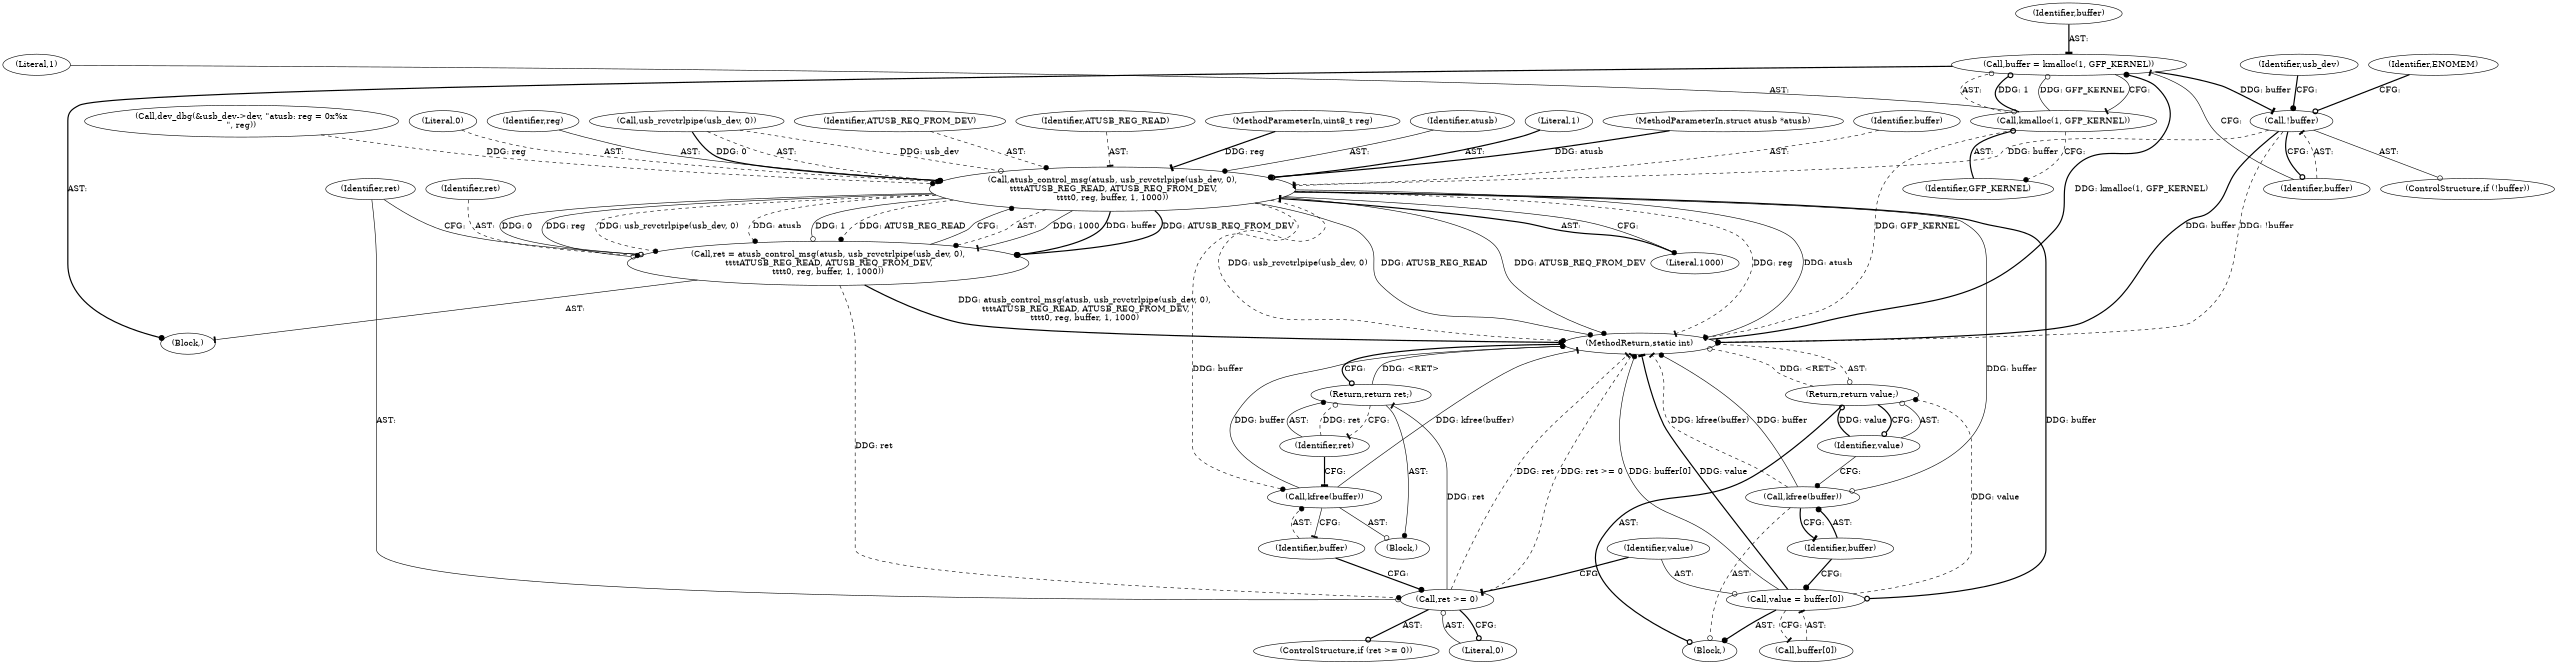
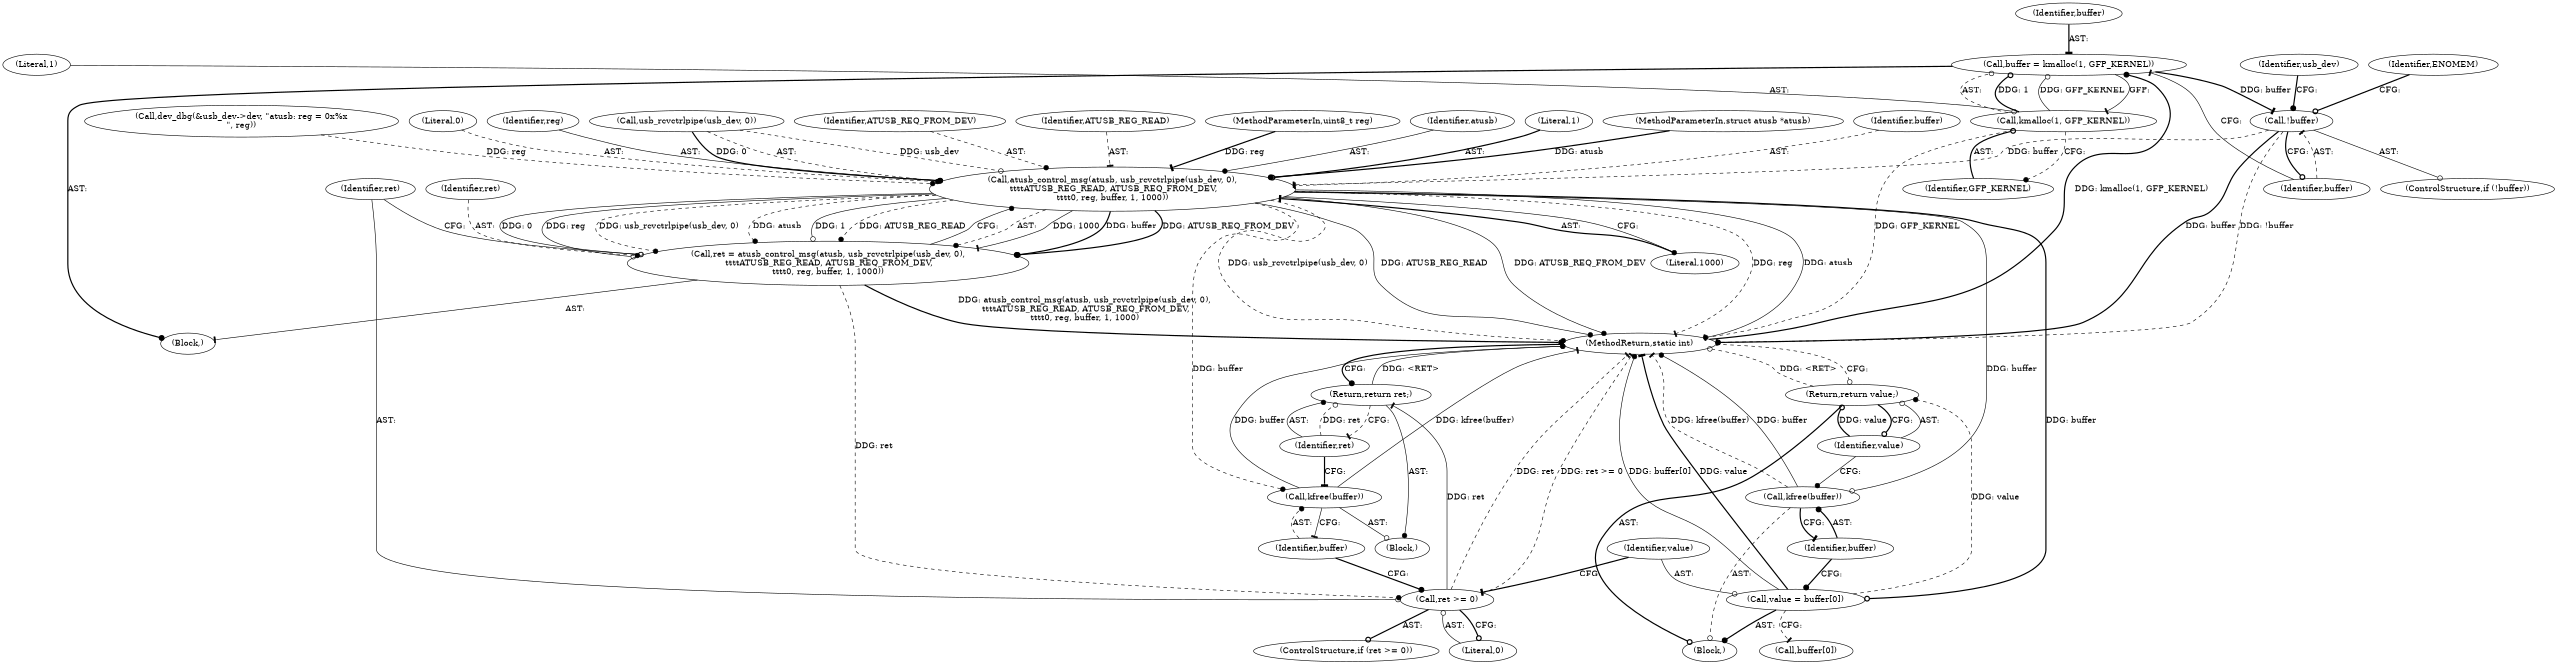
  digraph {
    edge [arrowhead=dot style=solid]
    n1 [label="(Call,buffer = kmalloc(1, GFP_KERNEL))"]
    n2 [label="(Call,kmalloc(1, GFP_KERNEL))"]
    n3 [label="(Call,!buffer)"]
    n4 [label="(Block,)"]
    n5 [label="(MethodReturn,static int)"]
    n6 [label="(Identifier,GFP_KERNEL)"]
    n7 [label="(Call,atusb_control_msg(atusb, usb_rcvctrlpipe(usb_dev, 0),\n \t\t\t\tATUSB_REG_READ, ATUSB_REQ_FROM_DEV,\n\t\t\t\t0, reg, buffer, 1, 1000))"]
    n8 [label="(Identifier,buffer)"]
    n9 [label="(ControlStructure,if (!buffer))"]
    n10 [label="(Return,return ret;)"]
    n11 [label="(Return,return value;)"]
    n12 [label="(Call,ret = atusb_control_msg(atusb, usb_rcvctrlpipe(usb_dev, 0),\n \t\t\t\tATUSB_REG_READ, ATUSB_REQ_FROM_DEV,\n\t\t\t\t0, reg, buffer, 1, 1000))"]
    n13 [label="(Call,value = buffer[0])"]
    n14 [label="(Call,kfree(buffer))"]
    n15 [label="(Call,kfree(buffer))"]
    n16 [label="(Literal,1000)"]
    n17 [label="(Call,ret >= 0)"]
    n18 [label="(Call,buffer[0])"]
    n19 [label="(Block,)"]
    n20 [label="(Identifier,buffer)"]
    n21 [label="(Block,)"]
    n22 [label="(Identifier,buffer)"]
    n23 [label="(Literal,0)"]
    n24 [label="(ControlStructure,if (ret >= 0))"]
    n25 [label="(Identifier,ret)"]
    n26 [label="(Identifier,value)"]
    n27 [label="(Identifier,buffer)"]
    n28 [label="(Identifier,atusb)"]
    n29 [label="(Literal,1)"]
    n30 [label="(Identifier,value)"]
    n31 [label="(Identifier,ENOMEM)"]
    n32 [label="(Literal,1)"]
    n33 [label="(Identifier,ret)"]
    n34 [label="(Identifier,usb_dev)"]
    n35 [label="(MethodParameterIn,struct atusb *atusb)"]
    n36 [label="(Identifier,buffer)"]
    n37 [label="(Call,dev_dbg(&usb_dev->dev, \"atusb: reg = 0x%x\n\", reg))"]
    n38 [label="(Identifier,ret)"]
    n39 [label="(Literal,0)"]
    n40 [label="(Identifier,reg)"]
    n41 [label="(Call,usb_rcvctrlpipe(usb_dev, 0))"]
    n42 [label="(Identifier,ATUSB_REQ_FROM_DEV)"]
    n43 [label="(Identifier,ATUSB_REG_READ)"]
    n44 [label="(MethodParameterIn,uint8_t reg)"]
-   n1 -> n2 [arrowhead=tee label="CFG: "]
+   n1 -> n2 [arrowhead=tee label="GFP: "]
    n1 -> n3 [arrowhead=tee label="DDG: buffer" style=bold]
    n1 -> n4 [label="AST: " style=bold]
    n2 -> n1 [arrowhead=odot label="AST: " style=dashed]
    n2 -> n1 [arrowhead=odot label="DDG: 1" style=bold]
    n2 -> n1 [arrowhead=odot label="DDG: GFP_KERNEL"]
    n2 -> n5 [label="DDG: GFP_KERNEL" style=dashed]
    n2 -> n6 [label="CFG: " style=dashed]
    n3 -> n5 [arrowhead=tee label="DDG: !buffer" style=dashed]
    n3 -> n5 [label="DDG: buffer" style=bold]
    n3 -> n7 [arrowhead=tee label="DDG: buffer" style=dashed]
    n3 -> n8 [arrowhead=odot label="CFG: " style=bold]
    n3 -> n9 [arrowhead=odot label="AST: "]
    n5 -> n1 [label="DDG: kmalloc(1, GFP_KERNEL)" style=bold]
-   n5 -> n10 [arrowhead=odot label="CFG: " style=bold]
-   n5 -> n11 [arrowhead=odot label="AST: " style=dashed]
+   n5 -> n10 [label="CFG: " style=bold]
+   n5 -> n11 [arrowhead=odot label="CFG: " style=dashed]
    n6 -> n2 [arrowhead=odot label="AST: " style=bold]
    n7 -> n5 [arrowhead=tee label="DDG: reg" style=dashed]
    n7 -> n5 [label="DDG: ATUSB_REQ_FROM_DEV"]
    n7 -> n5 [arrowhead=tee label="DDG: atusb"]
    n7 -> n5 [label="DDG: usb_rcvctrlpipe(usb_dev, 0)" style=dashed]
    n7 -> n5 [label="DDG: ATUSB_REG_READ"]
    n7 -> n12 [label="AST: " style=dashed]
    n7 -> n12 [arrowhead=tee label="DDG: 1000"]
    n7 -> n12 [label="DDG: buffer" style=bold]
    n7 -> n12 [label="DDG: ATUSB_REQ_FROM_DEV" style=bold]
    n7 -> n12 [arrowhead=odot label="DDG: 0"]
    n7 -> n12 [arrowhead=odot label="DDG: reg"]
    n7 -> n12 [label="DDG: usb_rcvctrlpipe(usb_dev, 0)" style=dashed]
    n7 -> n12 [label="DDG: atusb" style=dashed]
    n7 -> n12 [arrowhead=odot label="DDG: 1"]
    n7 -> n12 [label="DDG: ATUSB_REG_READ" style=dashed]
    n7 -> n13 [arrowhead=odot label="DDG: buffer" style=bold]
    n7 -> n14 [arrowhead=odot label="DDG: buffer"]
    n7 -> n15 [label="DDG: buffer" style=dashed]
    n7 -> n16 [label="CFG: "]
    n8 -> n1 [arrowhead=tee label="CFG: "]
    n8 -> n3 [arrowhead=tee label="AST: " style=dashed]
    n10 -> n5 [arrowhead=odot label="DDG: <RET>"]
    n10 -> n21 [label="AST: "]
    n10 -> n25 [arrowhead=tee label="CFG: " style=dashed]
    n11 -> n5 [arrowhead=odot label="DDG: <RET>" style=dashed]
    n11 -> n19 [arrowhead=odot label="AST: " style=bold]
    n11 -> n26 [arrowhead=odot label="CFG: " style=bold]
    n12 -> n4 [arrowhead=tee label="AST: "]
    n12 -> n5 [label="DDG: atusb_control_msg(atusb, usb_rcvctrlpipe(usb_dev, 0),\n \t\t\t\tATUSB_REG_READ, ATUSB_REQ_FROM_DEV,\n\t\t\t\t0, reg, buffer, 1, 1000)" style=bold]
    n12 -> n7 [label="CFG: "]
    n12 -> n17 [label="DDG: ret" style=dashed]
    n13 -> n5 [label="DDG: buffer[0]"]
    n13 -> n5 [arrowhead=tee label="DDG: value" style=bold]
    n13 -> n11 [label="DDG: value" style=dashed]
    n13 -> n18 [arrowhead=tee label="CFG: " style=dashed]
    n13 -> n19 [label="AST: " style=bold]
    n14 -> n5 [arrowhead=tee label="DDG: kfree(buffer)" style=dashed]
    n14 -> n5 [label="DDG: buffer"]
    n14 -> n19 [arrowhead=odot label="AST: " style=dashed]
    n14 -> n20 [arrowhead=tee label="CFG: " style=bold]
    n15 -> n5 [label="DDG: buffer"]
    n15 -> n5 [arrowhead=tee label="DDG: kfree(buffer)"]
    n15 -> n21 [arrowhead=odot label="AST: "]
    n15 -> n22 [arrowhead=tee label="CFG: "]
    n16 -> n7 [arrowhead=tee label="AST: " style=bold]
    n17 -> n5 [arrowhead=tee label="DDG: ret >= 0" style=dashed]
    n17 -> n5 [arrowhead=tee label="DDG: ret" style=dashed]
    n17 -> n10 [arrowhead=tee label="DDG: ret"]
    n17 -> n23 [arrowhead=odot label="CFG: " style=bold]
    n17 -> n24 [arrowhead=odot label="AST: " style=bold]
-   n18 -> n13 [arrowhead=tee label="AST: " style=dashed]
    n20 -> n13 [label="CFG: " style=bold]
    n20 -> n14 [label="AST: " style=bold]
    n22 -> n15 [label="AST: " style=dashed]
    n22 -> n17 [label="CFG: " style=bold]
    n23 -> n17 [arrowhead=odot label="AST: "]
    n25 -> n10 [label="AST: "]
    n25 -> n10 [arrowhead=odot label="DDG: ret" style=dashed]
    n25 -> n15 [arrowhead=tee label="CFG: " style=bold]
    n26 -> n11 [arrowhead=odot label="AST: "]
    n26 -> n11 [arrowhead=odot label="DDG: value" style=bold]
    n26 -> n14 [label="CFG: "]
    n27 -> n1 [arrowhead=tee label="AST: " style=bold]
    n28 -> n7 [label="AST: "]
    n29 -> n7 [arrowhead=odot label="AST: " style=bold]
    n30 -> n13 [arrowhead=odot label="AST: "]
    n30 -> n17 [arrowhead=tee label="CFG: " style=bold]
    n31 -> n3 [arrowhead=odot label="CFG: " style=bold]
    n32 -> n2 [arrowhead=odot label="AST: "]
    n33 -> n12 [label="AST: " style=dashed]
    n34 -> n3 [label="CFG: " style=bold]
    n35 -> n7 [label="DDG: atusb" style=bold]
    n36 -> n7 [arrowhead=tee label="AST: " style=dashed]
    n37 -> n7 [label="DDG: reg" style=dashed]
    n38 -> n12 [arrowhead=odot label="CFG: "]
    n38 -> n17 [arrowhead=odot label="AST: "]
    n39 -> n7 [label="AST: " style=dashed]
    n40 -> n7 [arrowhead=odot label="AST: "]
    n41 -> n7 [arrowhead=odot label="AST: " style=dashed]
    n41 -> n7 [arrowhead=odot label="DDG: usb_dev" style=dashed]
    n41 -> n7 [label="DDG: 0" style=bold]
    n42 -> n7 [label="AST: " style=dashed]
    n43 -> n7 [arrowhead=tee label="AST: " style=dashed]
    n44 -> n7 [arrowhead=tee label="DDG: reg" style=bold]
  }
